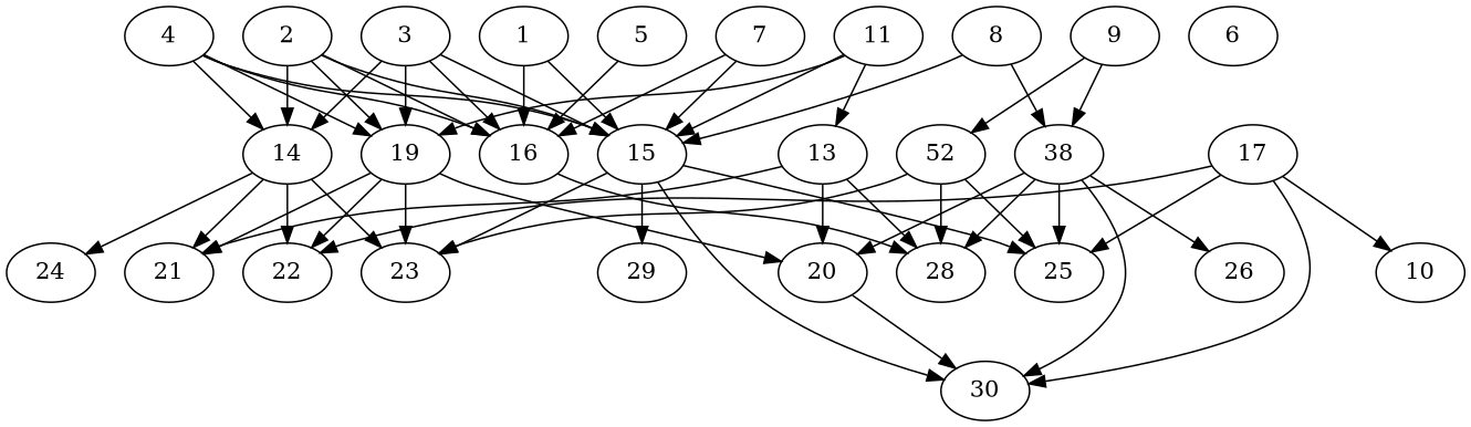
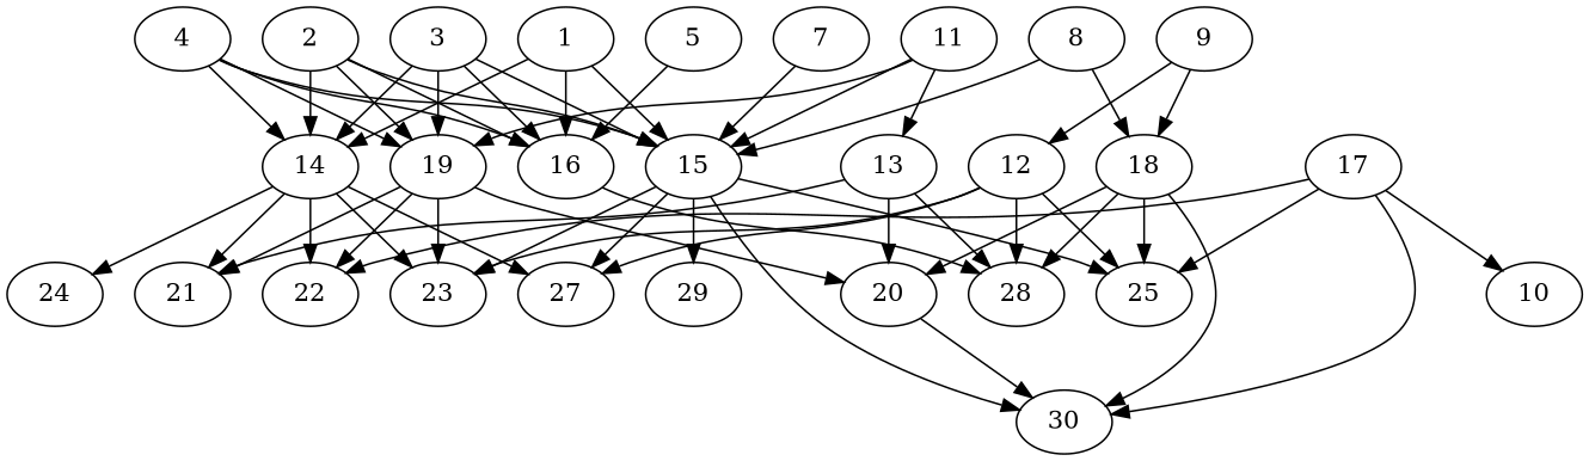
  digraph {
    node [alpha=0.02]
    1 [alpha=0.12 expect_size=49622016]
    14 [expect_size=18936832]
    15 [alpha=0.06 expect_size=13358080]
    16 [alpha=0.16 expect_size=25044992]
    23 [alpha=0.04 expect_size=20246528]
+   27 [alpha=0.10 expect_size=41591808]
    21 [expect_size=15865856]
    22 [alpha=0.12 expect_size=32976896]
    24 [expect_size=31634432]
    25 [alpha=0.12 expect_size=37357568]
    29 [alpha=0.06 expect_size=27846656]
    30 [alpha=0.07 expect_size=15097856]
    28 [expect_size=38470656]
    2 [expect_size=47069184]
    19 [alpha=0.15 expect_size=32237568]
    20 [alpha=0.09 expect_size=17751040]
    3 [alpha=0.18 expect_size=7542784]
    4 [alpha=0.18 expect_size=19440640]
    5 [alpha=0.05 expect_size=34209792]
-   6 [alpha=0.19 expect_size=26560512]
    7 [alpha=0.20 expect_size=5464064]
    8 [alpha=0.04 expect_size=35649536]
-   18 [alpha=0.15 expect_size=22589440 label=38]
-   26 [alpha=0.11 expect_size=50417664]
+   18 [alpha=0.15 expect_size=22589440]
    9 [alpha=0.14 expect_size=35627008]
-   12 [alpha=0.15 expect_size=18507776 label=52]
+   12 [alpha=0.15 expect_size=18507776]
    10 [alpha=0.19 expect_size=41206784]
    17 [alpha=0.19 expect_size=23486464]
    11 [alpha=0.07 expect_size=37991424]
    13 [alpha=0.05 expect_size=22985728]
+   1 -> 14
    1 -> 15
    1 -> 16
    14 -> 23
+   14 -> 27
    14 -> 21
    14 -> 22
    14 -> 24
    15 -> 23
+   15 -> 27
    15 -> 25
    15 -> 29
    15 -> 30
    16 -> 28
    2 -> 14
    2 -> 15
    2 -> 16
    2 -> 19
    19 -> 23
    19 -> 21
    19 -> 22
    19 -> 20
    20 -> 30
    3 -> 14
    3 -> 15
    3 -> 16
    3 -> 19
    4 -> 14
    4 -> 15
    4 -> 16
    4 -> 19
    5 -> 16
    7 -> 15
-   7 -> 16
    8 -> 15
    8 -> 18
    18 -> 25
    18 -> 30
    18 -> 28
    18 -> 20
-   18 -> 26
    9 -> 18
    9 -> 12
    12 -> 23
+   12 -> 27
    12 -> 25
    12 -> 28
    17 -> 22
    17 -> 25
    17 -> 30
    17 -> 10
    11 -> 15
    11 -> 19
    11 -> 13
    13 -> 21
    13 -> 28
    13 -> 20
  }
